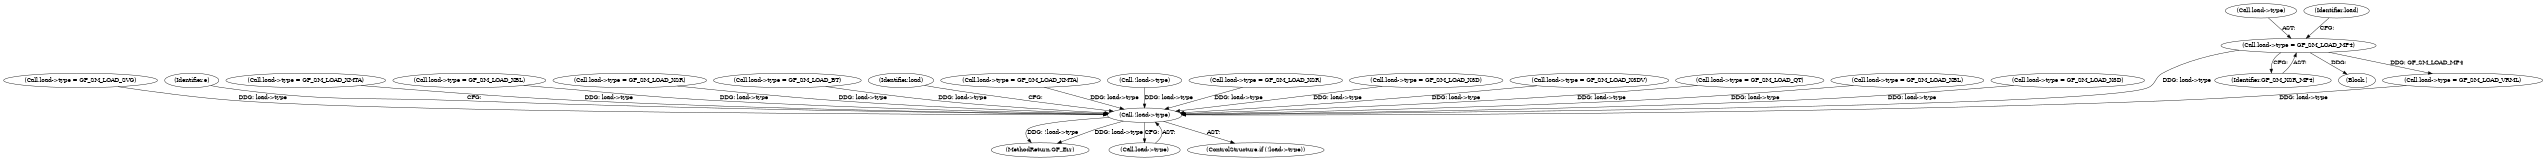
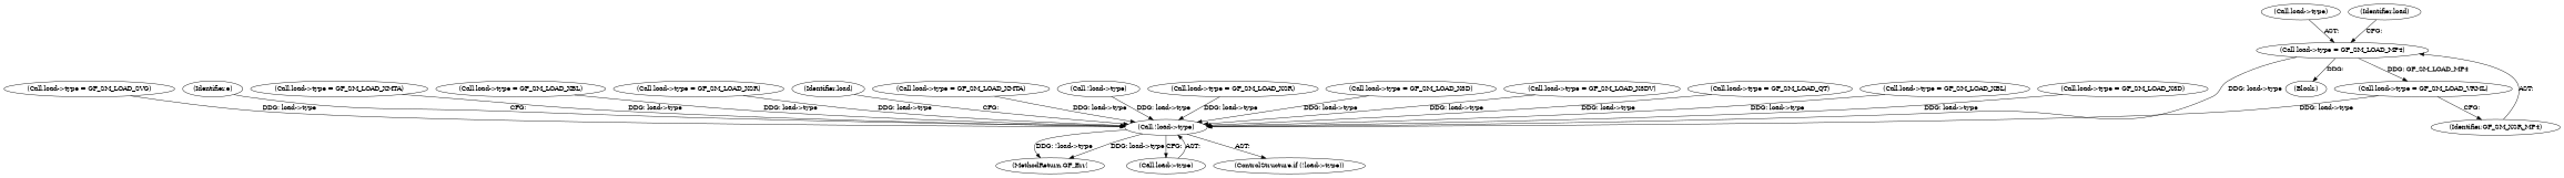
  digraph {
    n1 [label="(Call,load->type = GF_SM_LOAD_MP4)"]
    n2 [label="(Call,!load->type)"]
    n3 [label="(Identifier,GF_SM_XSR_MP4)"]
    n4 [label="(Block,)"]
    n5 [label="(Call,load->type = GF_SM_LOAD_VRML)"]
    n6 [label="(MethodReturn,GF_Err)"]
    n7 [label="(Call,load->type)"]
    n8 [label="(ControlStructure,if (!load->type))"]
    n9 [label="(Call,load->type = GF_SM_LOAD_SVG)"]
    n10 [label="(Identifier,e)"]
    n11 [label="(Call,load->type = GF_SM_LOAD_XMTA)"]
    n12 [label="(Call,load->type = GF_SM_LOAD_XBL)"]
    n13 [label="(Call,load->type)"]
    n14 [label="(Call,load->type = GF_SM_LOAD_XSR)"]
-   n15 [label="(Call,load->type = GF_SM_LOAD_BT)"]
    n16 [label="(Identifier,load)"]
    n17 [label="(Call,load->type = GF_SM_LOAD_XMTA)"]
    n18 [label="(Call,!load->type)"]
    n19 [label="(Call,load->type = GF_SM_LOAD_XSR)"]
    n20 [label="(Call,load->type = GF_SM_LOAD_X3D)"]
    n21 [label="(Call,load->type = GF_SM_LOAD_X3DV)"]
    n22 [label="(Call,load->type = GF_SM_LOAD_QT)"]
    n23 [label="(Call,load->type = GF_SM_LOAD_XBL)"]
    n24 [label="(Identifier,load)"]
    n25 [label="(Call,load->type = GF_SM_LOAD_X3D)"]
    n1 -> n2 [label="DDG: load->type"]
-   n1 -> n3 [label="CFG: "]
+   n5 -> n3 [label="CFG: "]
    n1 -> n4 [label="DDG: "]
    n1 -> n5 [label="DDG: GF_SM_LOAD_MP4"]
    n2 -> n6 [label="DDG: !load->type"]
    n2 -> n6 [label="DDG: load->type"]
    n2 -> n7 [label="CFG: "]
    n2 -> n8 [label="AST: "]
    n3 -> n1 [label="AST: "]
    n5 -> n2 [label="DDG: load->type"]
    n7 -> n2 [label="AST: "]
    n9 -> n2 [label="DDG: load->type"]
    n10 -> n2 [label="CFG: "]
    n11 -> n2 [label="DDG: load->type"]
    n12 -> n2 [label="DDG: load->type"]
    n13 -> n1 [label="AST: "]
    n14 -> n2 [label="DDG: load->type"]
-   n15 -> n2 [label="DDG: load->type"]
    n16 -> n2 [label="CFG: "]
    n17 -> n2 [label="DDG: load->type"]
    n18 -> n2 [label="DDG: load->type"]
    n19 -> n2 [label="DDG: load->type"]
    n20 -> n2 [label="DDG: load->type"]
    n21 -> n2 [label="DDG: load->type"]
    n22 -> n2 [label="DDG: load->type"]
    n23 -> n2 [label="DDG: load->type"]
    n24 -> n1 [label="CFG: "]
    n25 -> n2 [label="DDG: load->type"]
  }
